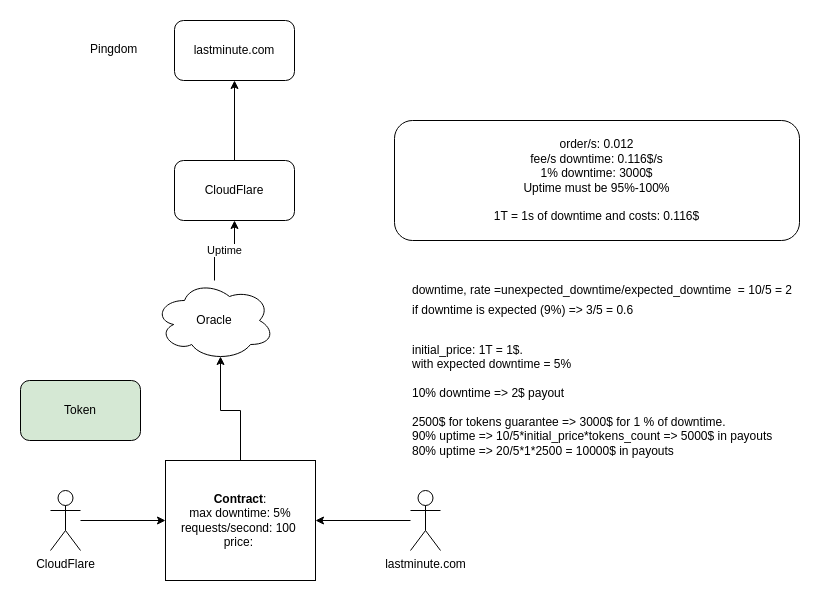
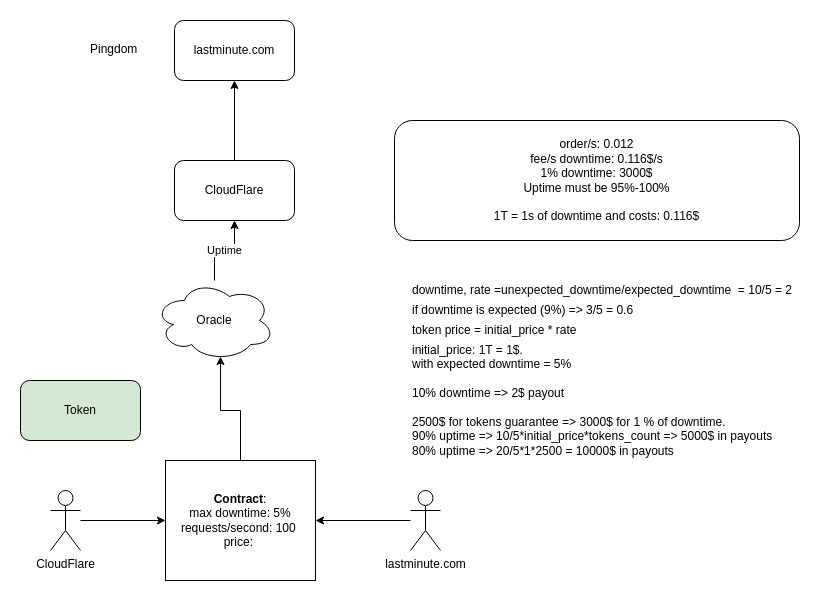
  <mxCell id="0" />
  <mxCell id="1" parent="0" />
  <mxCell id="2" style="edgeStyle=orthogonalEdgeStyle;rounded=0;orthogonalLoop=1;jettySize=auto;html=1;entryX=0.5;entryY=1;entryDx=0;entryDy=0;" edge="1" parent="1" source="3" target="6"><mxGeometry relative="1" as="geometry" /></mxCell>
  <mxCell id="3" value="CloudFlare" style="rounded=1;whiteSpace=wrap;html=1;" vertex="1" parent="1"><mxGeometry x="174" y="160" width="120" height="60" as="geometry" /></mxCell>
  <mxCell id="4" value="Uptime" style="edgeStyle=orthogonalEdgeStyle;rounded=0;orthogonalLoop=1;jettySize=auto;html=1;entryX=0.5;entryY=1;entryDx=0;entryDy=0;" edge="1" parent="1" source="5" target="3"><mxGeometry relative="1" as="geometry" /></mxCell>
  <mxCell id="5" value="Oracle" style="ellipse;shape=cloud;whiteSpace=wrap;html=1;" vertex="1" parent="1"><mxGeometry x="154" y="280" width="120" height="80" as="geometry" /></mxCell>
  <mxCell id="6" value="lastminute.com" style="rounded=1;whiteSpace=wrap;html=1;" vertex="1" parent="1"><mxGeometry x="174" y="20" width="120" height="60" as="geometry" /></mxCell>
  <mxCell id="7" style="edgeStyle=orthogonalEdgeStyle;rounded=0;orthogonalLoop=1;jettySize=auto;html=1;" edge="1" parent="1" source="8" target="12"><mxGeometry relative="1" as="geometry" /></mxCell>
  <mxCell id="8" value="CloudFlare" style="shape=umlActor;verticalLabelPosition=bottom;labelBackgroundColor=#ffffff;verticalAlign=top;html=1;outlineConnect=0;" vertex="1" parent="1"><mxGeometry x="50" y="490" width="30" height="60" as="geometry" /></mxCell>
  <mxCell id="9" style="edgeStyle=orthogonalEdgeStyle;rounded=0;orthogonalLoop=1;jettySize=auto;html=1;entryX=1;entryY=0.5;entryDx=0;entryDy=0;" edge="1" parent="1" source="10" target="12"><mxGeometry relative="1" as="geometry" /></mxCell>
  <mxCell id="10" value="lastminute.com" style="shape=umlActor;verticalLabelPosition=bottom;labelBackgroundColor=#ffffff;verticalAlign=top;html=1;outlineConnect=0;" vertex="1" parent="1"><mxGeometry x="410" y="490" width="30" height="60" as="geometry" /></mxCell>
  <mxCell id="11" style="edgeStyle=orthogonalEdgeStyle;rounded=0;orthogonalLoop=1;jettySize=auto;html=1;entryX=0.55;entryY=0.95;entryDx=0;entryDy=0;entryPerimeter=0;" edge="1" parent="1" source="12" target="5"><mxGeometry relative="1" as="geometry" /></mxCell>
  <mxCell id="12" value="&lt;b&gt;Contract&lt;/b&gt;:&lt;br&gt;max downtime: 5%&lt;br&gt;requests/second: 100&amp;nbsp;&lt;br&gt;price:&amp;nbsp;" style="rounded=0;whiteSpace=wrap;html=1;" vertex="1" parent="1"><mxGeometry x="165" y="460" width="150" height="120" as="geometry" /></mxCell>
  <mxCell id="13" value="order/s:&amp;nbsp;0.012&lt;br&gt;fee/s downtime:&amp;nbsp;0.116$/s&lt;br&gt;1% downtime: 3000$&lt;br&gt;Uptime must be 95%-100%&lt;br&gt;&lt;br&gt;1T = 1s of downtime and costs: 0.116$" style="rounded=1;whiteSpace=wrap;html=1;" vertex="1" parent="1"><mxGeometry x="394" width="405" height="120" as="geometry" y="120" /></mxCell>
  <mxCell id="14" value="downtime, rate =unexpected_downtime/expected_downtime&amp;nbsp;&amp;nbsp;= 10/5 = 2" style="text;html=1;resizable=0;points=[];autosize=1;align=left;verticalAlign=top;spacingTop=-4;" vertex="1" parent="1"><mxGeometry x="410" y="280" width="400" height="20" as="geometry" /></mxCell>
+ <mxCell id="15" value="token price = initial_price * rate" style="text;html=1;resizable=0;points=[];autosize=1;align=left;verticalAlign=top;spacingTop=-4;" vertex="1" parent="1"><mxGeometry x="410" y="320" width="180" height="20" as="geometry" /></mxCell>
  <mxCell id="16" value="if downtime is expected (9%) =&amp;gt;&amp;nbsp;3/5 = 0.6" style="text;html=1;resizable=0;points=[];autosize=1;align=left;verticalAlign=top;spacingTop=-4;" vertex="1" parent="1"><mxGeometry x="410" y="300" width="240" height="20" as="geometry" /></mxCell>
  <mxCell id="17" value="initial_price: 1T = 1$.&lt;br&gt;with expected downtime = 5%&lt;br&gt;&lt;br&gt;10% downtime =&amp;gt; 2$ payout&lt;br&gt;&lt;br&gt;2500$ for tokens guarantee =&amp;gt; 3000$ for 1 % of downtime.&amp;nbsp;&lt;br&gt;90% uptime =&amp;gt; 10/5*initial_price*tokens_count =&amp;gt; 5000$ in payouts&amp;nbsp;&lt;br&gt;80% uptime =&amp;gt; 20/5*1*2500 = 10000$ in payouts" style="text;html=1;resizable=0;points=[];autosize=1;align=left;verticalAlign=top;spacingTop=-4;" vertex="1" parent="1"><mxGeometry x="410" y="340" width="380" height="110" as="geometry" /></mxCell>
  <mxCell id="18" value="Token" style="rounded=1;whiteSpace=wrap;html=1;fillColor=#d5e8d4;" vertex="1" parent="1"><mxGeometry x="20" y="380" width="120" height="60" as="geometry" /></mxCell>
  <mxCell id="19" value="Pingdom" style="text;html=1;resizable=0;points=[];autosize=1;align=left;verticalAlign=top;spacingTop=-4;" vertex="1" parent="1"><mxGeometry x="88" y="39" width="60" height="20" as="geometry" /></mxCell>
